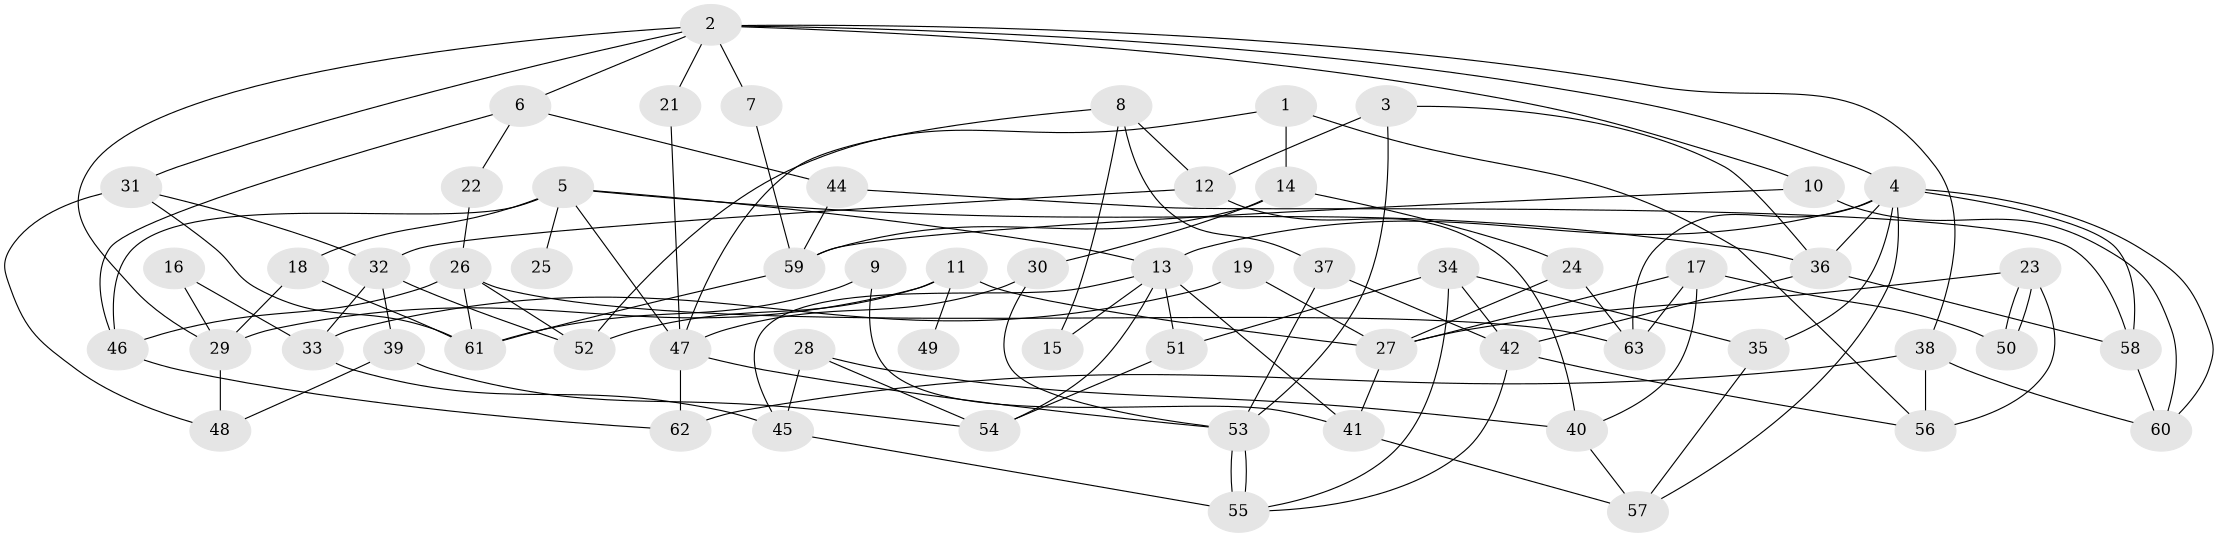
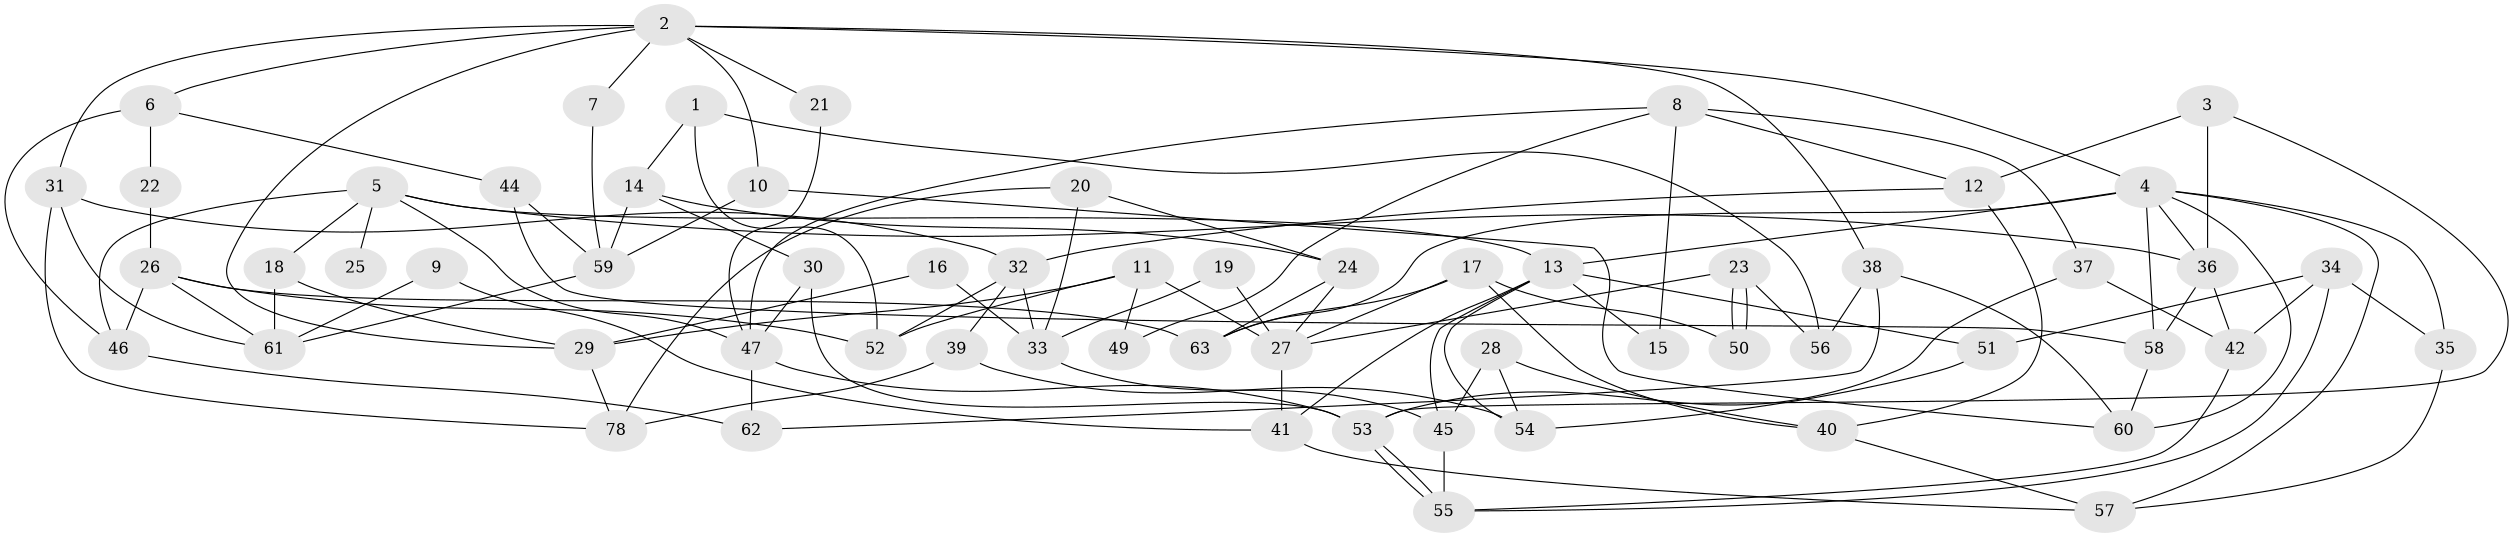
  graph {
    node [color=gray90 style=filled]
    1
    14
    52
    56
    59
    24
    30
    2
    4
    6
    7
    10
    21
    29
    31
    38
    36
    13
    35
    n20 [label=63]
    57
    58
    60
    46
    22
    44
    19
    27
    33
    47
-   48
+   48 [label=78]
    61
    32
    62
    3
    12
    53
    40
    42
    55
    15
    41
    45
    51
    54
    5
    18
    25
    26
    8
    37
    49
    9
    11
    39
    16
    17
    50
+   20
    23
    28
    34
    1 -- 14
    1 -- 52
    1 -- 56
    14 -- 59
    14 -- 24
    14 -- 30
    59 -- 61
    24 -- n20
    24 -- 27
    30 -- 47
    30 -- 53
    2 -- 4
    2 -- 6
    2 -- 7
    2 -- 10
    2 -- 21
    2 -- 29
    2 -- 31
    2 -- 38
    4 -- 36
    4 -- 13
    4 -- 35
    4 -- n20
    4 -- 57
    4 -- 58
    4 -- 60
    6 -- 46
    6 -- 22
    6 -- 44
    7 -- 59
    10 -- 59
    10 -- 60
    21 -- 47
    29 -- 48
    31 -- 48
    31 -- 61
    31 -- 32
    38 -- 56
    38 -- 60
    38 -- 62
    36 -- 58
    36 -- 42
    13 -- 15
    13 -- 41
    13 -- 45
    13 -- 51
    13 -- 54
    35 -- 57
    58 -- 60
    46 -- 62
    22 -- 26
    44 -- 59
    44 -- 58
    19 -- 27
    19 -- 33
    27 -- 41
    33 -- 45
    47 -- 62
    47 -- 53
    32 -- 52
    32 -- 33
    32 -- 39
    3 -- 36
    3 -- 12
    3 -- 53
    12 -- 32
    12 -- 40
    53 -- 55
    53 -- 55
    40 -- 57
-   42 -- 56
    42 -- 55
    41 -- 57
    45 -- 55
    51 -- 54
    5 -- 36
    5 -- 13
    5 -- 46
    5 -- 47
    5 -- 18
    5 -- 25
    18 -- 29
    18 -- 61
    26 -- 52
    26 -- n20
    26 -- 46
    26 -- 61
    8 -- 47
    8 -- 12
    8 -- 15
    8 -- 37
+   8 -- 49
    37 -- 53
    37 -- 42
    9 -- 61
    9 -- 41
    11 -- 52
    11 -- 29
    11 -- 27
    11 -- 49
    39 -- 48
    39 -- 54
    16 -- 29
    16 -- 33
    17 -- n20
    17 -- 27
    17 -- 40
    17 -- 50
+   20 -- 24
+   20 -- 33
+   20 -- 48
    23 -- 56
    23 -- 27
    23 -- 50
    23 -- 50
    28 -- 40
    28 -- 45
    28 -- 54
    34 -- 35
    34 -- 42
    34 -- 55
    34 -- 51
  }
